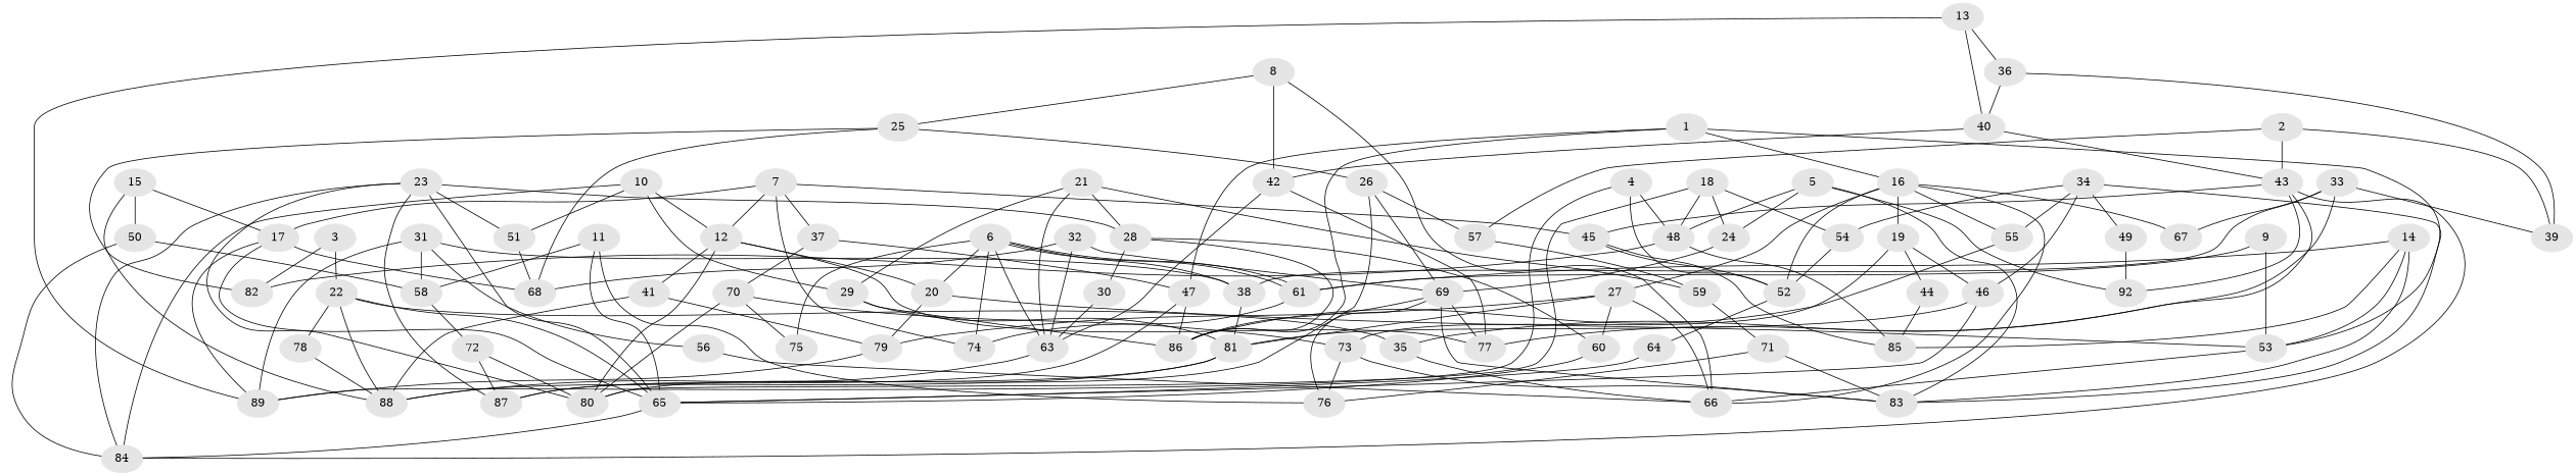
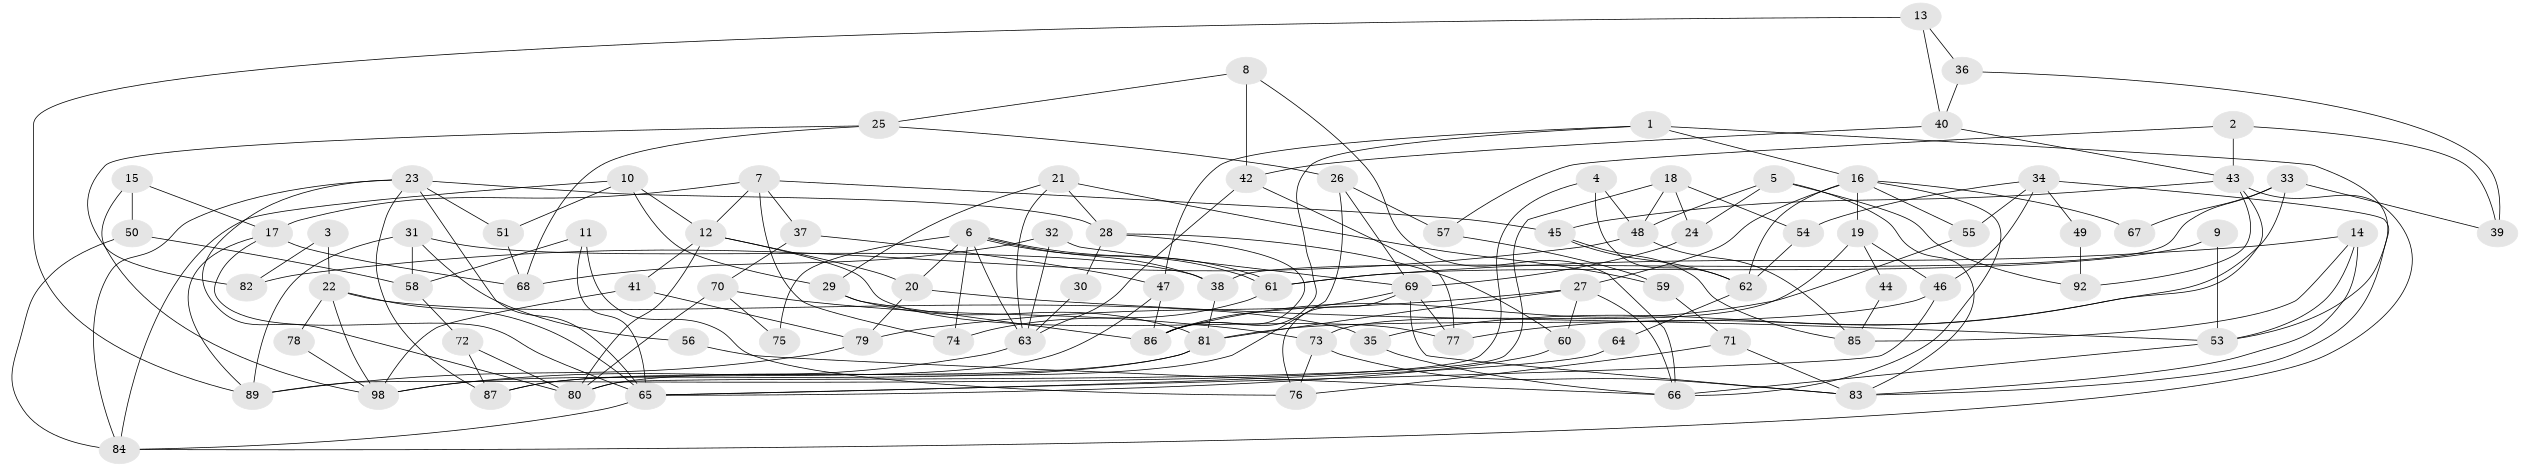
  graph {
    node [color=gray90 style=filled]
    1
    16
    53
    86
    47
-   62 [label=52]
+   62
    66
    19
    27
    55
    67
    2
    39
    43
    57
    n16 [label=92]
    45
    84
    77
    59
    3
    22
    82
    65
-   88
+   88 [label=98]
    35
    78
    4
    48
    89
    85
    64
    5
    24
    83
    69
    6
    20
    38
    61
    63
    74
    75
    79
    81
    7
    12
    17
    37
    41
    80
    68
    70
    8
    25
    42
    26
    9
    10
    29
    51
    11
    58
    76
    72
    13
    36
    40
    14
    15
    50
    44
    46
    73
    60
    18
    54
    21
    28
    30
    71
    23
    87
    31
    56
    32
    33
    34
    49
    1 -- 16
    1 -- 53
    1 -- 86
    1 -- 47
    16 -- 62
    16 -- 66
    16 -- 19
    16 -- 27
    16 -- 55
    16 -- 67
    53 -- 66
    47 -- 86
    47 -- 87
    62 -- 64
    19 -- 44
    19 -- 46
    19 -- 73
    27 -- 66
    27 -- 79
    27 -- 81
    27 -- 60
    55 -- 86
    2 -- 39
    2 -- 43
    2 -- 57
    43 -- n16
    43 -- 45
    43 -- 84
    43 -- 77
    57 -- 59
    45 -- 62
    45 -- 85
    59 -- 71
    3 -- 22
    3 -- 82
    22 -- 65
    22 -- 88
    22 -- 35
    22 -- 78
    65 -- 84
    35 -- 66
    78 -- 88
    4 -- 62
    4 -- 48
    4 -- 89
    48 -- 82
    48 -- 85
    64 -- 65
    5 -- n16
    5 -- 48
    5 -- 24
    5 -- 83
    24 -- 69
    69 -- 86
    69 -- 77
    69 -- 83
    69 -- 76
    6 -- 20
    6 -- 38
    6 -- 61
    6 -- 61
    6 -- 63
    6 -- 74
    6 -- 75
    20 -- 53
    20 -- 79
    38 -- 81
    61 -- 74
    63 -- 88
    79 -- 89
    81 -- 88
    81 -- 87
    7 -- 45
    7 -- 74
    7 -- 12
    7 -- 17
    7 -- 37
    12 -- 77
    12 -- 20
    12 -- 41
    12 -- 80
    17 -- 65
    17 -- 89
    17 -- 68
    37 -- 47
    37 -- 70
    41 -- 88
    41 -- 79
    70 -- 75
    70 -- 80
    70 -- 73
    8 -- 66
    8 -- 25
    8 -- 42
    25 -- 82
    25 -- 68
    25 -- 26
    42 -- 77
    42 -- 63
    26 -- 57
    26 -- 69
    26 -- 80
    9 -- 53
    9 -- 61
    10 -- 84
    10 -- 12
    10 -- 29
    10 -- 51
    29 -- 86
    29 -- 81
    51 -- 68
    11 -- 65
    11 -- 58
    11 -- 76
    58 -- 72
    72 -- 80
    72 -- 87
    13 -- 89
    13 -- 36
    13 -- 40
    36 -- 39
    36 -- 40
    40 -- 43
    40 -- 42
    14 -- 53
    14 -- 85
    14 -- 83
    14 -- 61
    15 -- 88
    15 -- 17
    15 -- 50
    50 -- 84
    50 -- 58
    44 -- 85
    46 -- 65
    46 -- 81
    73 -- 83
    73 -- 76
    60 -- 65
    18 -- 48
    18 -- 24
    18 -- 80
    18 -- 54
    54 -- 62
    21 -- 59
    21 -- 63
    21 -- 29
    21 -- 28
    28 -- 86
    28 -- 60
    28 -- 30
    30 -- 63
    71 -- 83
    71 -- 76
    23 -- 84
    23 -- 65
    23 -- 80
    23 -- 51
    23 -- 28
    23 -- 87
    31 -- 89
    31 -- 38
    31 -- 58
    31 -- 56
    56 -- 66
    32 -- 69
    32 -- 63
    32 -- 68
    33 -- 67
    33 -- 39
    33 -- 35
    33 -- 38
    34 -- 55
    34 -- 83
    34 -- 46
    34 -- 54
    34 -- 49
    49 -- n16
  }
